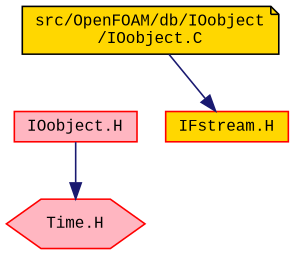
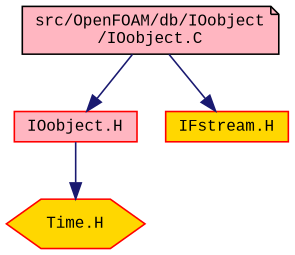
  digraph {
    fontname="Liberation Mono"
    node [color=red fillcolor=lightpink fontname="Liberation Mono" fontsize=10 shape=box style=filled]
    edge [color=midnightblue fontname="Liberation Mono" fontsize=10 labelfontname=Helvetica labelfontsize=10 style=solid]
-   n1 [color=black fillcolor=gold fontcolor=black height=0.2 label="src/OpenFOAM/db/IOobject\l/IOobject.C" shape=note width=0.4]
+   n1 [color=black fontcolor=black height=0.2 label="src/OpenFOAM/db/IOobject\l/IOobject.C" shape=note width=0.4]
    n2 [height=0.2 label="IOobject.H" width=0.4]
    n3 [fillcolor=gold height=0.2 label="IFstream.H" width=0.4]
-   n4 [height=0.2 label="Time.H" shape=hexagon width=0.4]
+   n4 [fillcolor=gold height=0.2 label="Time.H" shape=hexagon width=0.4]
+   n1 -> n2
    n1 -> n3
    n2 -> n4
  }
